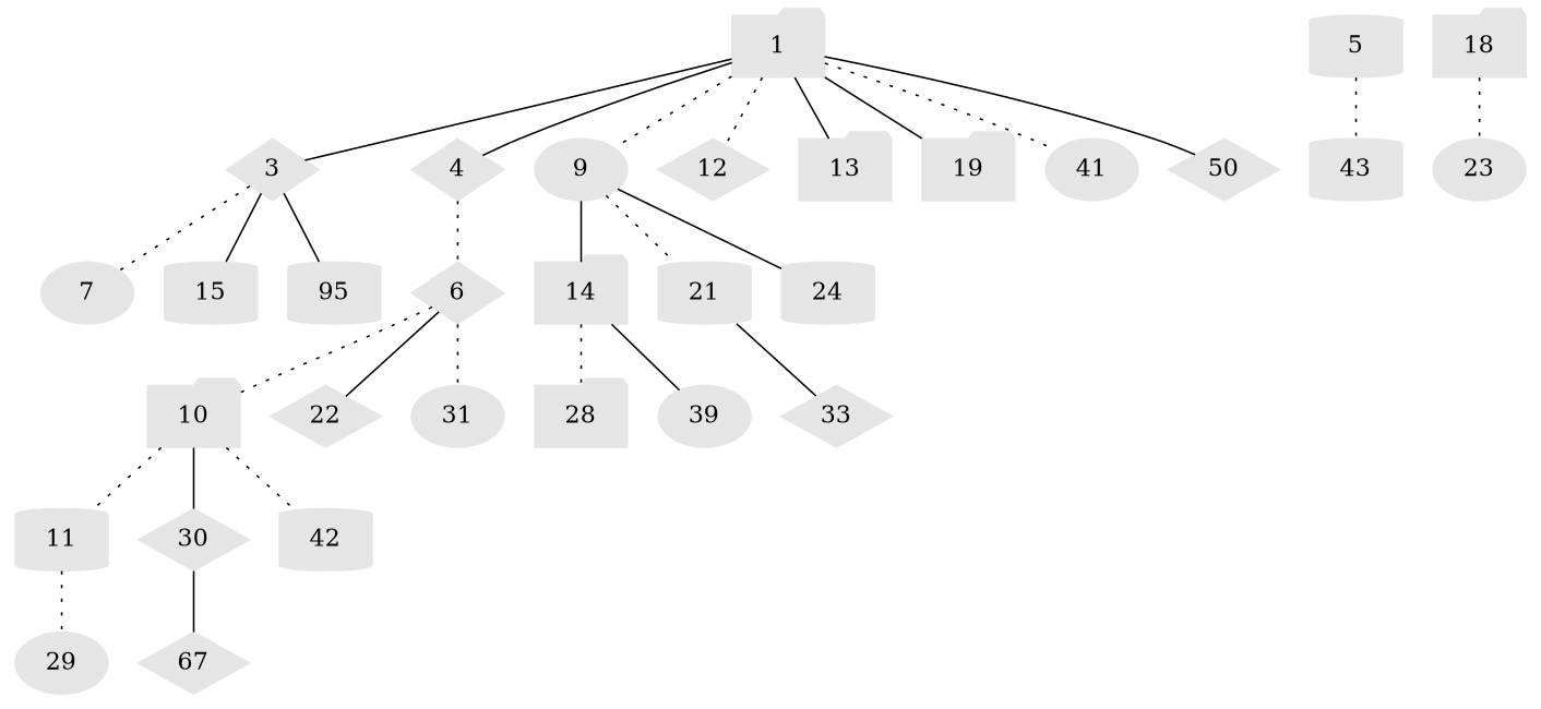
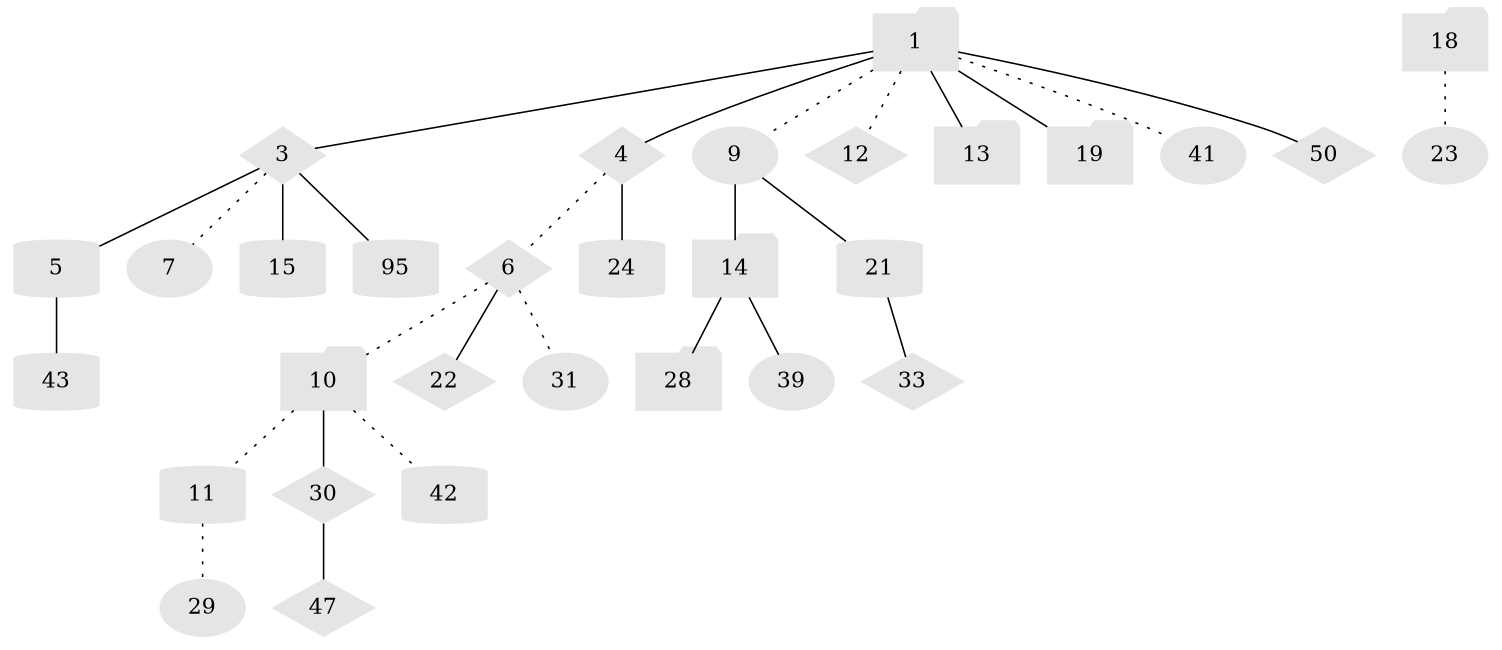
  graph {
    node [color=gray90 shape=diamond style=filled]
    edge [style=solid]
    1 [shape=folder super="+2"]
    3 [super="+48"]
    4
    9 [shape=ellipse]
    12 [super="+45"]
    13 [shape=folder]
    19 [shape=folder]
    41 [shape=ellipse]
    50
    5 [shape=cylinder super="+49"]
    7 [shape=ellipse]
    15 [shape=cylinder super="+20"]
    n13 [label=95 shape=cylinder super="+51"]
    6 [super="+8"]
    14 [shape=folder super="+26"]
    21 [shape=cylinder super="+36"]
    24 [shape=cylinder super="+37"]
    43 [shape=cylinder]
    10 [shape=folder super="+17"]
    22 [super="+34"]
    31 [shape=ellipse super="+46"]
    11 [shape=cylinder super="+16"]
    30 [super="+35"]
    42 [shape=cylinder]
    28 [shape=folder]
    39 [shape=ellipse super="+40"]
    33 [super="+44"]
    29 [shape=ellipse super="+32"]
-   47 [label=67]
+   47
    18 [shape=folder super="+27"]
    23 [shape=ellipse super="+38"]
    1 -- 3
    1 -- 4
    1 -- 9 [style=dotted]
    1 -- 12 [style=dotted]
    1 -- 13
    1 -- 19
    1 -- 41 [style=dotted]
    1 -- 50
+   3 -- 5
    3 -- 7 [style=dotted]
    3 -- 15
    3 -- n13
    4 -- 6 [style=dotted]
    9 -- 14
-   9 -- 21 [style=dotted]
-   9 -- 24
-   5 -- 43 [style=dotted]
+   9 -- 21
+   4 -- 24
+   5 -- 43
    6 -- 10 [style=dotted]
    6 -- 22
    6 -- 31 [style=dotted]
-   14 -- 28 [style=dotted]
+   14 -- 28
    14 -- 39
    21 -- 33
    10 -- 11 [style=dotted]
    10 -- 30
    10 -- 42 [style=dotted]
    11 -- 29 [style=dotted]
    30 -- 47
    18 -- 23 [style=dotted]
  }
